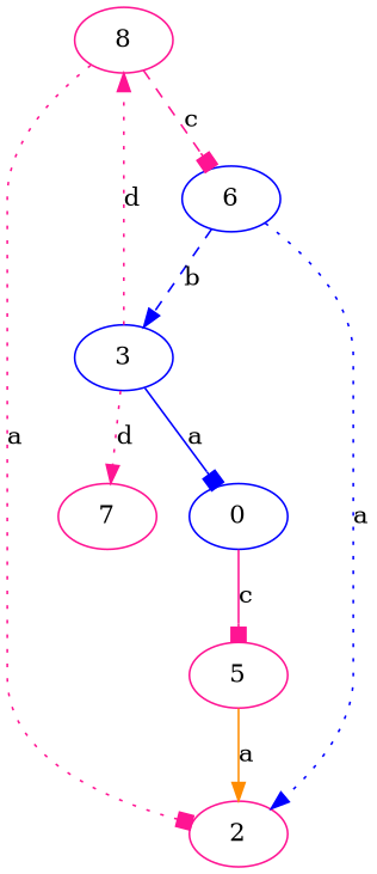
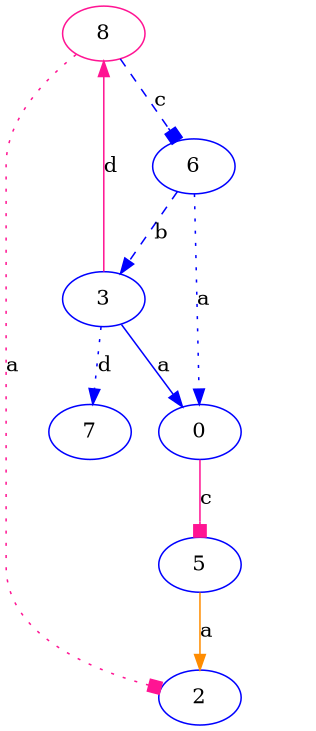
  strict digraph {
    node [color=blue]
    edge [arrowhead=normal color=deeppink style=dotted]
-   5 [color=deeppink]
+   5
    0
-   2 [color=deeppink]
+   2
    3
-   7 [color=deeppink]
+   7
    8 [color=deeppink]
    6
    5 -> 2 [color=darkorange label=a style=solid]
    0 -> 5 [arrowhead=box label=c style=solid]
-   3 -> 0 [arrowhead=box color=blue label=a style=solid]
-   3 -> 7 [label=d]
-   3 -> 8 [label=d]
+   3 -> 0 [color=blue label=a style=solid]
+   3 -> 7 [color=blue label=d]
+   3 -> 8 [label=d style=solid]
    8 -> 2 [arrowhead=box label=a]
-   8 -> 6 [arrowhead=box label=c style=dashed]
-   6 -> 2 [color=blue label=a]
+   8 -> 6 [arrowhead=box color=blue label=c style=dashed]
+   6 -> 0 [color=blue label=a]
    6 -> 3 [color=blue label=b style=dashed]
  }
